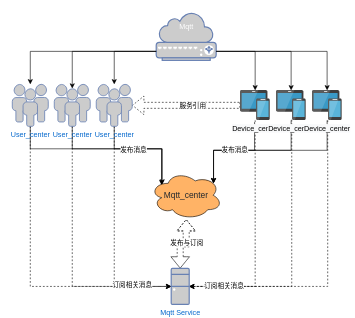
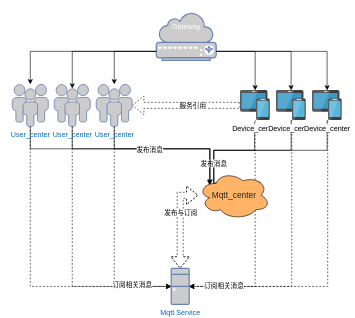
  <mxCell id="0" />
  <mxCell id="1" parent="0" />
  <mxCell id="2" value="" style="group" vertex="1" connectable="0" parent="1"><mxGeometry x="260" y="20" width="100" height="80" as="geometry" /></mxCell>
  <mxCell id="3" value="" style="fontColor=#0066CC;verticalAlign=top;verticalLabelPosition=bottom;labelPosition=center;align=center;html=1;outlineConnect=0;fillColor=#CCCCCC;strokeColor=#6881B3;gradientColor=none;gradientDirection=north;strokeWidth=2;shape=mxgraph.networks.load_balancer;" vertex="1" parent="2"><mxGeometry y="50" width="100" height="30" as="geometry" /></mxCell>
- <mxCell id="4" value="Mqtt" style="html=1;outlineConnect=0;fillColor=#CCCCCC;strokeColor=#6881B3;gradientColor=none;gradientDirection=north;strokeWidth=2;shape=mxgraph.networks.cloud;fontColor=#ffffff;" vertex="1" parent="2"><mxGeometry x="5" width="90" height="50" as="geometry" /></mxCell>
+ <mxCell id="4" value="Gateway" style="html=1;outlineConnect=0;fillColor=#CCCCCC;strokeColor=#6881B3;gradientColor=none;gradientDirection=north;strokeWidth=2;shape=mxgraph.networks.cloud;fontColor=#ffffff;" vertex="1" parent="2"><mxGeometry x="5" width="90" height="50" as="geometry" /></mxCell>
  <mxCell id="5" style="edgeStyle=orthogonalEdgeStyle;rounded=0;orthogonalLoop=1;jettySize=auto;html=1;entryX=0.16;entryY=0.55;entryDx=0;entryDy=0;entryPerimeter=0;exitX=0.5;exitY=1;exitDx=0;exitDy=0;exitPerimeter=0;" edge="1" parent="1" source="7" target="37"><mxGeometry relative="1" as="geometry" /></mxCell>
  <mxCell id="6" style="edgeStyle=orthogonalEdgeStyle;rounded=0;orthogonalLoop=1;jettySize=auto;html=1;entryX=0;entryY=0.5;entryDx=0;entryDy=0;entryPerimeter=0;dashed=1;exitX=0.5;exitY=1;exitDx=0;exitDy=0;exitPerimeter=0;" edge="1" parent="1" source="7" target="38"><mxGeometry relative="1" as="geometry" /></mxCell>
  <mxCell id="7" value="User_center" style="fontColor=#0066CC;verticalAlign=top;verticalLabelPosition=bottom;labelPosition=center;align=center;html=1;outlineConnect=0;fillColor=#CCCCCC;strokeColor=#6881B3;gradientColor=none;gradientDirection=north;strokeWidth=2;shape=mxgraph.networks.users;" vertex="1" parent="1"><mxGeometry x="20" y="140" width="60" height="70" as="geometry" /></mxCell>
  <mxCell id="8" style="edgeStyle=orthogonalEdgeStyle;rounded=0;orthogonalLoop=1;jettySize=auto;html=1;entryX=0.158;entryY=0.288;entryDx=0;entryDy=0;entryPerimeter=0;exitX=0.5;exitY=1;exitDx=0;exitDy=0;exitPerimeter=0;" edge="1" parent="1" source="10" target="37"><mxGeometry relative="1" as="geometry" /></mxCell>
  <mxCell id="9" style="edgeStyle=orthogonalEdgeStyle;rounded=0;orthogonalLoop=1;jettySize=auto;html=1;entryX=0;entryY=0.5;entryDx=0;entryDy=0;entryPerimeter=0;exitX=0.5;exitY=1;exitDx=0;exitDy=0;exitPerimeter=0;dashed=1;" edge="1" parent="1" source="10" target="38"><mxGeometry relative="1" as="geometry" /></mxCell>
  <mxCell id="10" value="User_center" style="fontColor=#0066CC;verticalAlign=top;verticalLabelPosition=bottom;labelPosition=center;align=center;html=1;outlineConnect=0;fillColor=#CCCCCC;strokeColor=#6881B3;gradientColor=none;gradientDirection=north;strokeWidth=2;shape=mxgraph.networks.users;" vertex="1" parent="1"><mxGeometry x="90" y="140" width="60" height="70" as="geometry" /></mxCell>
  <mxCell id="11" style="edgeStyle=orthogonalEdgeStyle;rounded=0;orthogonalLoop=1;jettySize=auto;html=1;" edge="1" parent="1" source="3" target="7"><mxGeometry relative="1" as="geometry" /></mxCell>
  <mxCell id="12" style="edgeStyle=orthogonalEdgeStyle;rounded=0;orthogonalLoop=1;jettySize=auto;html=1;entryX=0.5;entryY=0.1;entryDx=0;entryDy=0;entryPerimeter=0;" edge="1" parent="1" source="3" target="10"><mxGeometry relative="1" as="geometry" /></mxCell>
  <mxCell id="13" style="edgeStyle=orthogonalEdgeStyle;rounded=0;orthogonalLoop=1;jettySize=auto;html=1;entryX=0.88;entryY=0.25;entryDx=0;entryDy=0;entryPerimeter=0;exitX=0.48;exitY=1.06;exitDx=0;exitDy=0;exitPerimeter=0;" edge="1" parent="1" source="17" target="37"><mxGeometry relative="1" as="geometry"><Array as="points"><mxPoint x="424" y="250" /><mxPoint x="356" y="250" /></Array></mxGeometry></mxCell>
  <mxCell id="14" style="edgeStyle=orthogonalEdgeStyle;rounded=0;orthogonalLoop=1;jettySize=auto;html=1;entryX=1;entryY=0.5;entryDx=0;entryDy=0;entryPerimeter=0;dashed=1;exitX=0.5;exitY=1;exitDx=0;exitDy=0;exitPerimeter=0;" edge="1" parent="1" source="17" target="38"><mxGeometry relative="1" as="geometry" /></mxCell>
  <mxCell id="15" style="edgeStyle=orthogonalEdgeStyle;rounded=0;orthogonalLoop=1;jettySize=auto;html=1;entryX=1;entryY=0.5;entryDx=0;entryDy=0;entryPerimeter=0;dashed=1;shape=flexArrow;" edge="1" parent="1" source="17" target="30"><mxGeometry relative="1" as="geometry" /></mxCell>
  <mxCell id="16" value="服务引用" style="edgeLabel;html=1;align=center;verticalAlign=middle;resizable=0;points=[];" vertex="1" connectable="0" parent="15"><mxGeometry x="-0.267" y="5" relative="1" as="geometry"><mxPoint x="-14" y="-5" as="offset" /></mxGeometry></mxCell>
  <mxCell id="17" value="&lt;span style=&quot;background-color: rgb(248 , 249 , 250)&quot;&gt;Device_center&lt;/span&gt;" style="aspect=fixed;html=1;points=[];align=center;image;fontSize=12;image=img/lib/mscae/Devices_Groups.svg;" vertex="1" parent="1"><mxGeometry x="400" y="150" width="50" height="50" as="geometry" /></mxCell>
  <mxCell id="18" style="edgeStyle=orthogonalEdgeStyle;rounded=0;orthogonalLoop=1;jettySize=auto;html=1;entryX=0.88;entryY=0.25;entryDx=0;entryDy=0;entryPerimeter=0;" edge="1" parent="1" source="20" target="37"><mxGeometry relative="1" as="geometry"><Array as="points"><mxPoint x="485" y="250" /><mxPoint x="356" y="250" /></Array></mxGeometry></mxCell>
  <mxCell id="19" style="edgeStyle=orthogonalEdgeStyle;rounded=0;orthogonalLoop=1;jettySize=auto;html=1;entryX=1;entryY=0.5;entryDx=0;entryDy=0;entryPerimeter=0;exitX=0.52;exitY=0.98;exitDx=0;exitDy=0;exitPerimeter=0;dashed=1;" edge="1" parent="1" source="20" target="38"><mxGeometry relative="1" as="geometry" /></mxCell>
  <mxCell id="20" value="&lt;span style=&quot;background-color: rgb(248 , 249 , 250)&quot;&gt;Device_center&lt;/span&gt;" style="aspect=fixed;html=1;points=[];align=center;image;fontSize=12;image=img/lib/mscae/Devices_Groups.svg;" vertex="1" parent="1"><mxGeometry x="460" y="150" width="50" height="50" as="geometry" /></mxCell>
  <mxCell id="21" style="edgeStyle=orthogonalEdgeStyle;rounded=0;orthogonalLoop=1;jettySize=auto;html=1;entryX=0.88;entryY=0.25;entryDx=0;entryDy=0;entryPerimeter=0;" edge="1" parent="1" source="25" target="37"><mxGeometry relative="1" as="geometry"><Array as="points"><mxPoint x="545" y="250" /><mxPoint x="356" y="250" /></Array></mxGeometry></mxCell>
  <mxCell id="22" value="发布消息" style="edgeLabel;html=1;align=center;verticalAlign=middle;resizable=0;points=[];" vertex="1" connectable="0" parent="21"><mxGeometry x="0.393" y="-1" relative="1" as="geometry"><mxPoint as="offset" /></mxGeometry></mxCell>
  <mxCell id="23" style="edgeStyle=orthogonalEdgeStyle;rounded=0;orthogonalLoop=1;jettySize=auto;html=1;entryX=1;entryY=0.5;entryDx=0;entryDy=0;entryPerimeter=0;exitX=0.52;exitY=1;exitDx=0;exitDy=0;exitPerimeter=0;dashed=1;" edge="1" parent="1" source="25" target="38"><mxGeometry relative="1" as="geometry" /></mxCell>
  <mxCell id="24" value="订阅相关消息" style="edgeLabel;html=1;align=center;verticalAlign=middle;resizable=0;points=[];" vertex="1" connectable="0" parent="23"><mxGeometry x="0.774" y="-2" relative="1" as="geometry"><mxPoint as="offset" /></mxGeometry></mxCell>
  <mxCell id="25" value="&lt;span style=&quot;background-color: rgb(248 , 249 , 250)&quot;&gt;Device_center&lt;/span&gt;" style="aspect=fixed;html=1;points=[];align=center;image;fontSize=12;image=img/lib/mscae/Devices_Groups.svg;" vertex="1" parent="1"><mxGeometry x="520" y="150" width="50" height="50" as="geometry" /></mxCell>
  <mxCell id="26" style="edgeStyle=orthogonalEdgeStyle;rounded=0;orthogonalLoop=1;jettySize=auto;html=1;entryX=0.167;entryY=0.275;entryDx=0;entryDy=0;entryPerimeter=0;exitX=0.5;exitY=1;exitDx=0;exitDy=0;exitPerimeter=0;" edge="1" parent="1" source="30" target="37"><mxGeometry relative="1" as="geometry" /></mxCell>
  <mxCell id="27" value="发布消息" style="edgeLabel;html=1;align=center;verticalAlign=middle;resizable=0;points=[];" vertex="1" connectable="0" parent="26"><mxGeometry x="-0.316" relative="1" as="geometry"><mxPoint x="7.5" y="1" as="offset" /></mxGeometry></mxCell>
  <mxCell id="28" style="edgeStyle=orthogonalEdgeStyle;rounded=0;orthogonalLoop=1;jettySize=auto;html=1;entryX=0;entryY=0.5;entryDx=0;entryDy=0;entryPerimeter=0;exitX=0.5;exitY=1;exitDx=0;exitDy=0;exitPerimeter=0;dashed=1;" edge="1" parent="1" source="30" target="38"><mxGeometry relative="1" as="geometry" /></mxCell>
  <mxCell id="29" value="订阅相关消息" style="edgeLabel;html=1;align=center;verticalAlign=middle;resizable=0;points=[];" vertex="1" connectable="0" parent="28"><mxGeometry x="0.634" y="4" relative="1" as="geometry"><mxPoint as="offset" /></mxGeometry></mxCell>
  <mxCell id="30" value="User_center" style="fontColor=#0066CC;verticalAlign=top;verticalLabelPosition=bottom;labelPosition=center;align=center;html=1;outlineConnect=0;fillColor=#CCCCCC;strokeColor=#6881B3;gradientColor=none;gradientDirection=north;strokeWidth=2;shape=mxgraph.networks.users;" vertex="1" parent="1"><mxGeometry x="160" y="140" width="60" height="70" as="geometry" /></mxCell>
  <mxCell id="31" style="edgeStyle=orthogonalEdgeStyle;rounded=0;orthogonalLoop=1;jettySize=auto;html=1;" edge="1" parent="1" source="3" target="30"><mxGeometry relative="1" as="geometry" /></mxCell>
  <mxCell id="32" style="edgeStyle=orthogonalEdgeStyle;rounded=0;orthogonalLoop=1;jettySize=auto;html=1;" edge="1" parent="1" source="3" target="17"><mxGeometry relative="1" as="geometry" /></mxCell>
  <mxCell id="33" style="edgeStyle=orthogonalEdgeStyle;rounded=0;orthogonalLoop=1;jettySize=auto;html=1;" edge="1" parent="1" source="3" target="20"><mxGeometry relative="1" as="geometry" /></mxCell>
  <mxCell id="34" style="edgeStyle=orthogonalEdgeStyle;rounded=0;orthogonalLoop=1;jettySize=auto;html=1;" edge="1" parent="1" source="3" target="25"><mxGeometry relative="1" as="geometry" /></mxCell>
  <mxCell id="35" style="edgeStyle=orthogonalEdgeStyle;rounded=0;orthogonalLoop=1;jettySize=auto;html=1;endArrow=block;shape=flexArrow;dashed=1;startArrow=block;" edge="1" parent="1" source="37" target="38"><mxGeometry relative="1" as="geometry" /></mxCell>
  <mxCell id="36" value="发布与订阅" style="edgeLabel;html=1;align=center;verticalAlign=middle;resizable=0;points=[];" vertex="1" connectable="0" parent="35"><mxGeometry x="-0.328" relative="1" as="geometry"><mxPoint y="7" as="offset" /></mxGeometry></mxCell>
- <mxCell id="37" value="&lt;span style=&quot;color: rgb(36 , 41 , 46) ; font-family: , &amp;#34;blinkmacsystemfont&amp;#34; , , &amp;#34;pingfang sc&amp;#34; , &amp;#34;helvetica&amp;#34; , &amp;#34;arial&amp;#34; , &amp;#34;hiragino sans gb&amp;#34; , &amp;#34;microsoft yahei&amp;#34; , &amp;#34;simsun&amp;#34; , , &amp;#34;heiti&amp;#34; , , sans-serif ; font-size: 14px ; text-align: left&quot;&gt;Mqtt_center&lt;/span&gt;" style="ellipse;shape=cloud;whiteSpace=wrap;html=1;fillColor=#FFB366;" vertex="1" parent="1"><mxGeometry x="250" y="285" width="120" height="80" as="geometry" /></mxCell>
+ <mxCell id="37" value="&lt;span style=&quot;color: rgb(36 , 41 , 46) ; font-family: , &amp;#34;blinkmacsystemfont&amp;#34; , , &amp;#34;pingfang sc&amp;#34; , &amp;#34;helvetica&amp;#34; , &amp;#34;arial&amp;#34; , &amp;#34;hiragino sans gb&amp;#34; , &amp;#34;microsoft yahei&amp;#34; , &amp;#34;simsun&amp;#34; , , &amp;#34;heiti&amp;#34; , , sans-serif ; font-size: 14px ; text-align: left&quot;&gt;Mqtt_center&lt;/span&gt;" style="ellipse;shape=cloud;whiteSpace=wrap;html=1;fillColor=#FFB366;" vertex="1" parent="1"><mxGeometry x="330" y="285" width="120" height="80" as="geometry" /></mxCell>
  <mxCell id="38" value="Mqtt Service&lt;br&gt;" style="fontColor=#0066CC;verticalAlign=top;verticalLabelPosition=bottom;labelPosition=center;align=center;html=1;outlineConnect=0;fillColor=#CCCCCC;strokeColor=#6881B3;gradientColor=none;gradientDirection=north;strokeWidth=2;shape=mxgraph.networks.desktop_pc;" vertex="1" parent="1"><mxGeometry x="285" y="447" width="30" height="60" as="geometry" /></mxCell>
